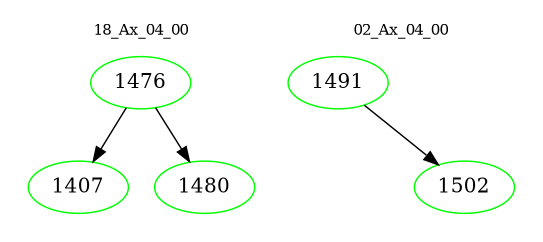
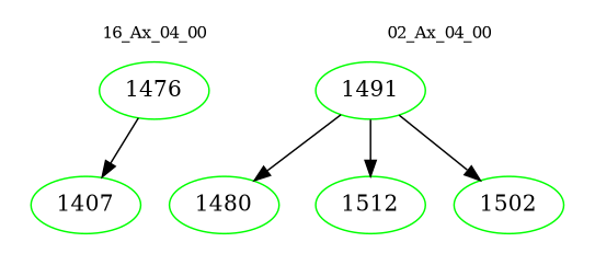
  digraph {
    node [color=green]
    edge [color=black]
    n1 [label=1476]
    n2 [label=1480]
    n3 [label=1407]
    n4 [label=1491]
+   n5 [label=1512]
    n6 [label=1502]
    subgraph cluster_1 {
      color=white
      fontsize=10
-     label="18_Ax_04_00"
+     label="16_Ax_04_00"
      n1
      n2
      n3
    }
    subgraph cluster_2 {
      color=white
      fontsize=10
      label="02_Ax_04_00"
      n4
+     n5
      n6
    }
-   n1 -> n2
+   n4 -> n2
    n1 -> n3
+   n4 -> n5
    n4 -> n6
  }
